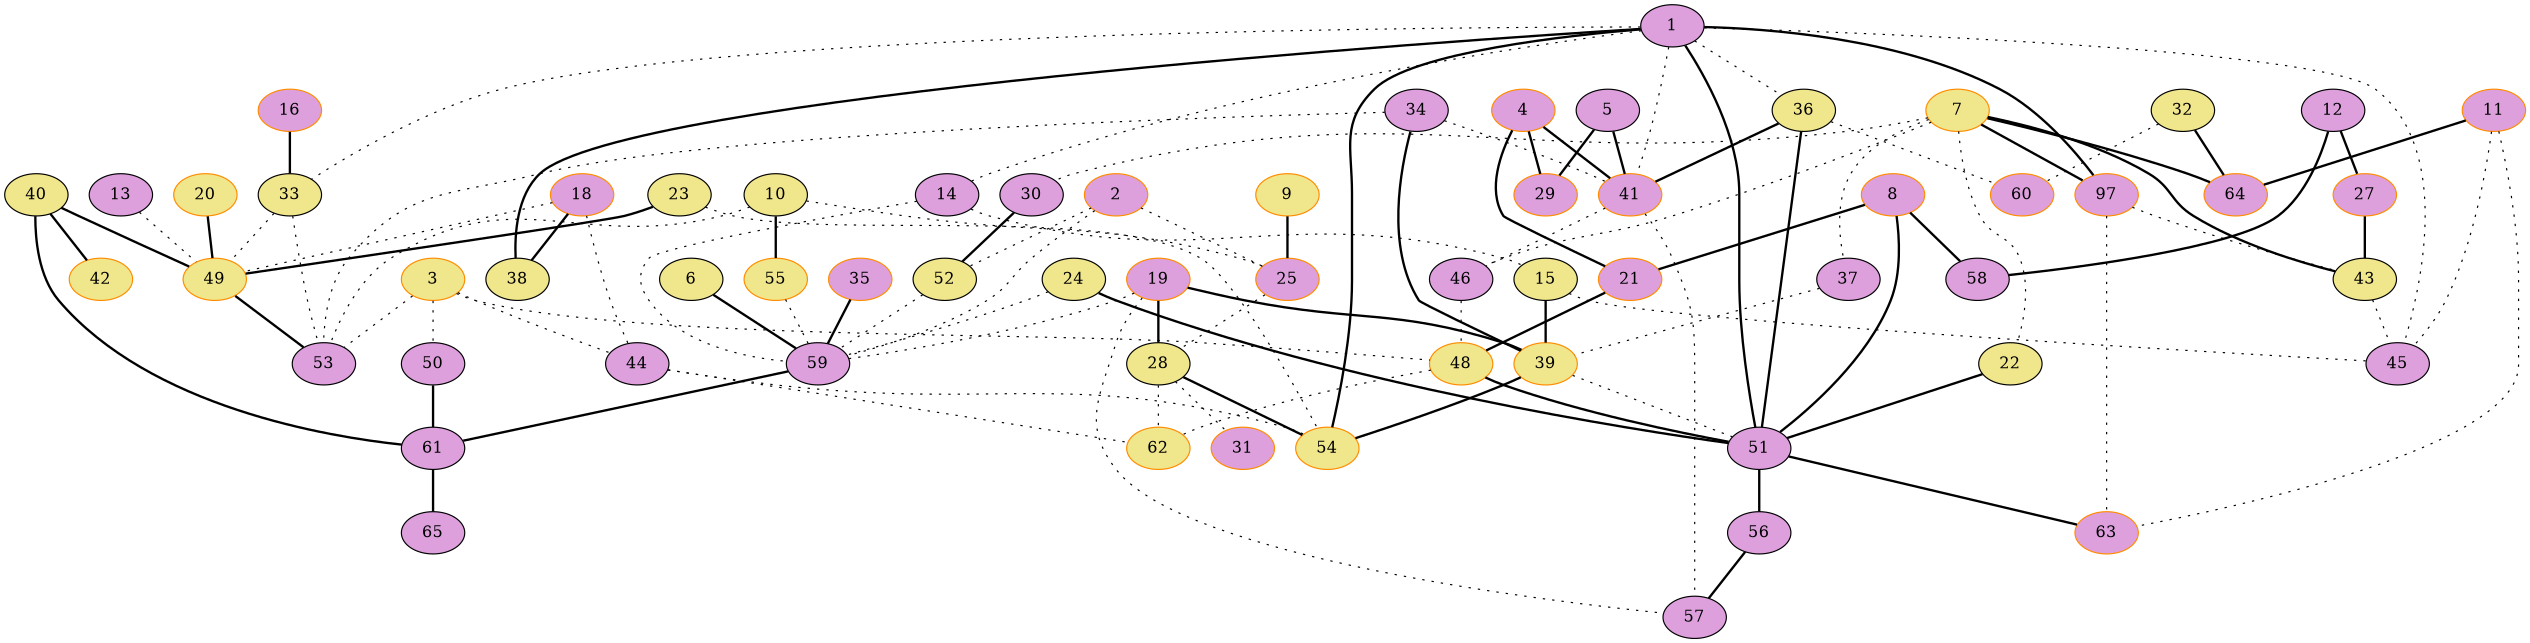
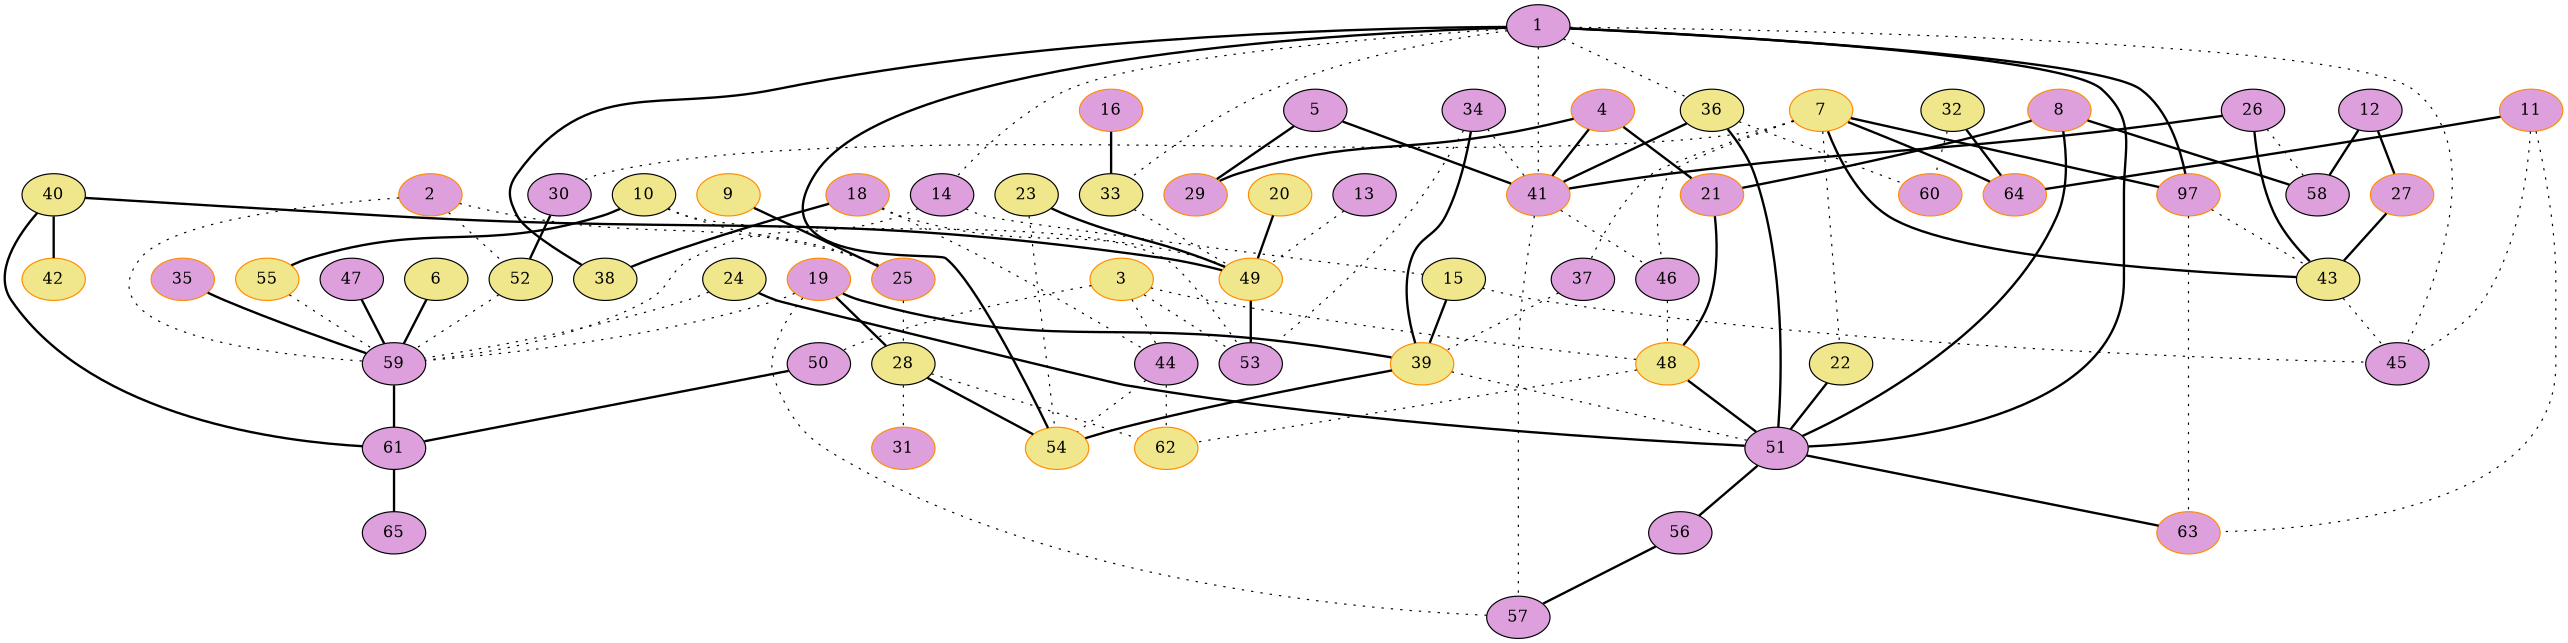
  graph {
    node [color=black fillcolor=plum style=filled]
    edge [style=bold weight=1.0]
    1
    14
    n3 [color=darkorange label=97]
    33 [fillcolor=khaki]
    36 [fillcolor=khaki]
    38 [fillcolor=khaki]
    41 [color=darkorange]
    45
    51
    54 [color=darkorange fillcolor=khaki]
    59
    15 [fillcolor=khaki]
    43 [fillcolor=khaki]
    63 [color=darkorange]
    53
    49 [color=darkorange fillcolor=khaki]
    60 [color=darkorange]
    46
    57
    56
    2 [color=darkorange]
    25 [color=darkorange]
    52 [fillcolor=khaki]
    28 [fillcolor=khaki]
    61
    3 [color=darkorange fillcolor=khaki]
    44
    48 [color=darkorange fillcolor=khaki]
    50
    62 [color=darkorange fillcolor=khaki]
    4 [color=darkorange]
    21 [color=darkorange]
    29 [color=darkorange]
    5
    6 [fillcolor=khaki]
    7 [color=darkorange fillcolor=khaki]
    22 [fillcolor=khaki]
    30
    37
    64 [color=darkorange]
    39 [color=darkorange fillcolor=khaki]
    8 [color=darkorange]
    58
    9 [color=darkorange fillcolor=khaki]
    10 [fillcolor=khaki]
    55 [color=darkorange fillcolor=khaki]
    11 [color=darkorange]
    12
    27 [color=darkorange]
    13
    16 [color=darkorange]
    18 [color=darkorange]
    19 [color=darkorange]
    31 [color=darkorange]
    20 [color=darkorange fillcolor=khaki]
    23 [fillcolor=khaki]
    24 [fillcolor=khaki]
+   26
    32 [fillcolor=khaki]
    34
    35 [color=darkorange]
    40 [fillcolor=khaki]
    42 [color=darkorange fillcolor=khaki]
    65
+   47
    1 -- 14 [style=dotted]
    1 -- n3
    1 -- 33 [style=dotted]
    1 -- 36 [style=dotted]
    1 -- 38
    1 -- 41 [style=dotted]
    1 -- 45 [style=dotted]
    1 -- 51
    1 -- 54
    14 -- 59 [style=dotted]
    14 -- 15 [style=dotted]
    n3 -- 43 [style=dotted]
    n3 -- 63 [style=dotted]
-   33 -- 53 [style=dotted]
    33 -- 49 [style=dotted]
    36 -- 41
    36 -- 51
    36 -- 60 [style=dotted]
    41 -- 46 [style=dotted]
    41 -- 57 [style=dotted]
    51 -- 63
    51 -- 56
    59 -- 61
    15 -- 45 [style=dotted]
    15 -- 39
    43 -- 45 [style=dotted]
    49 -- 53
    46 -- 48 [style=dotted]
    56 -- 57
    2 -- 59 [style=dotted]
    2 -- 25 [style=dotted]
    2 -- 52 [style=dotted]
    25 -- 28 [style=dotted]
    52 -- 59 [style=dotted]
    28 -- 54
    28 -- 62 [style=dotted]
    28 -- 31 [style=dotted]
    61 -- 65
    3 -- 53 [style=dotted]
    3 -- 44 [style=dotted]
    3 -- 48 [style=dotted]
    3 -- 50 [style=dotted]
    44 -- 54 [style=dotted]
    44 -- 62 [style=dotted]
    48 -- 51
    48 -- 62 [style=dotted]
    50 -- 61
    4 -- 41
    4 -- 21
    4 -- 29
    21 -- 48
    5 -- 41
    5 -- 29
    6 -- 59
    7 -- n3
    7 -- 43
    7 -- 46 [style=dotted]
    7 -- 22 [style=dotted]
    7 -- 30 [style=dotted]
    7 -- 37 [style=dotted]
    7 -- 64
    22 -- 51
    30 -- 52
    37 -- 39 [style=dotted]
    39 -- 51 [style=dotted]
    39 -- 54
    8 -- 51 [weight=2.0]
    8 -- 21
    8 -- 58
    9 -- 25
    10 -- 53 [style=dotted]
    10 -- 25 [style=dotted]
    10 -- 55
    55 -- 59 [style=dotted weight=2.0]
    11 -- 45 [style=dotted]
    11 -- 63 [style=dotted]
    11 -- 64
    12 -- 58
    12 -- 27
    27 -- 43 [weight=2.0]
    13 -- 49 [style=dotted]
    16 -- 33
    18 -- 38
    18 -- 49 [style=dotted]
    18 -- 44 [style=dotted]
    19 -- 59 [style=dotted]
    19 -- 57 [style=dotted]
    19 -- 28
    19 -- 39
    20 -- 49
    23 -- 54 [style=dotted]
    23 -- 49
    24 -- 51 [weight=2.0]
    24 -- 59 [style=dotted]
+   26 -- 41
+   26 -- 43
+   26 -- 58 [style=dotted]
    32 -- 60 [style=dotted]
    32 -- 64
    34 -- 41 [style=dotted]
    34 -- 53 [style=dotted]
    34 -- 39
    35 -- 59
    40 -- 49
    40 -- 61
    40 -- 42
+   47 -- 59
  }
